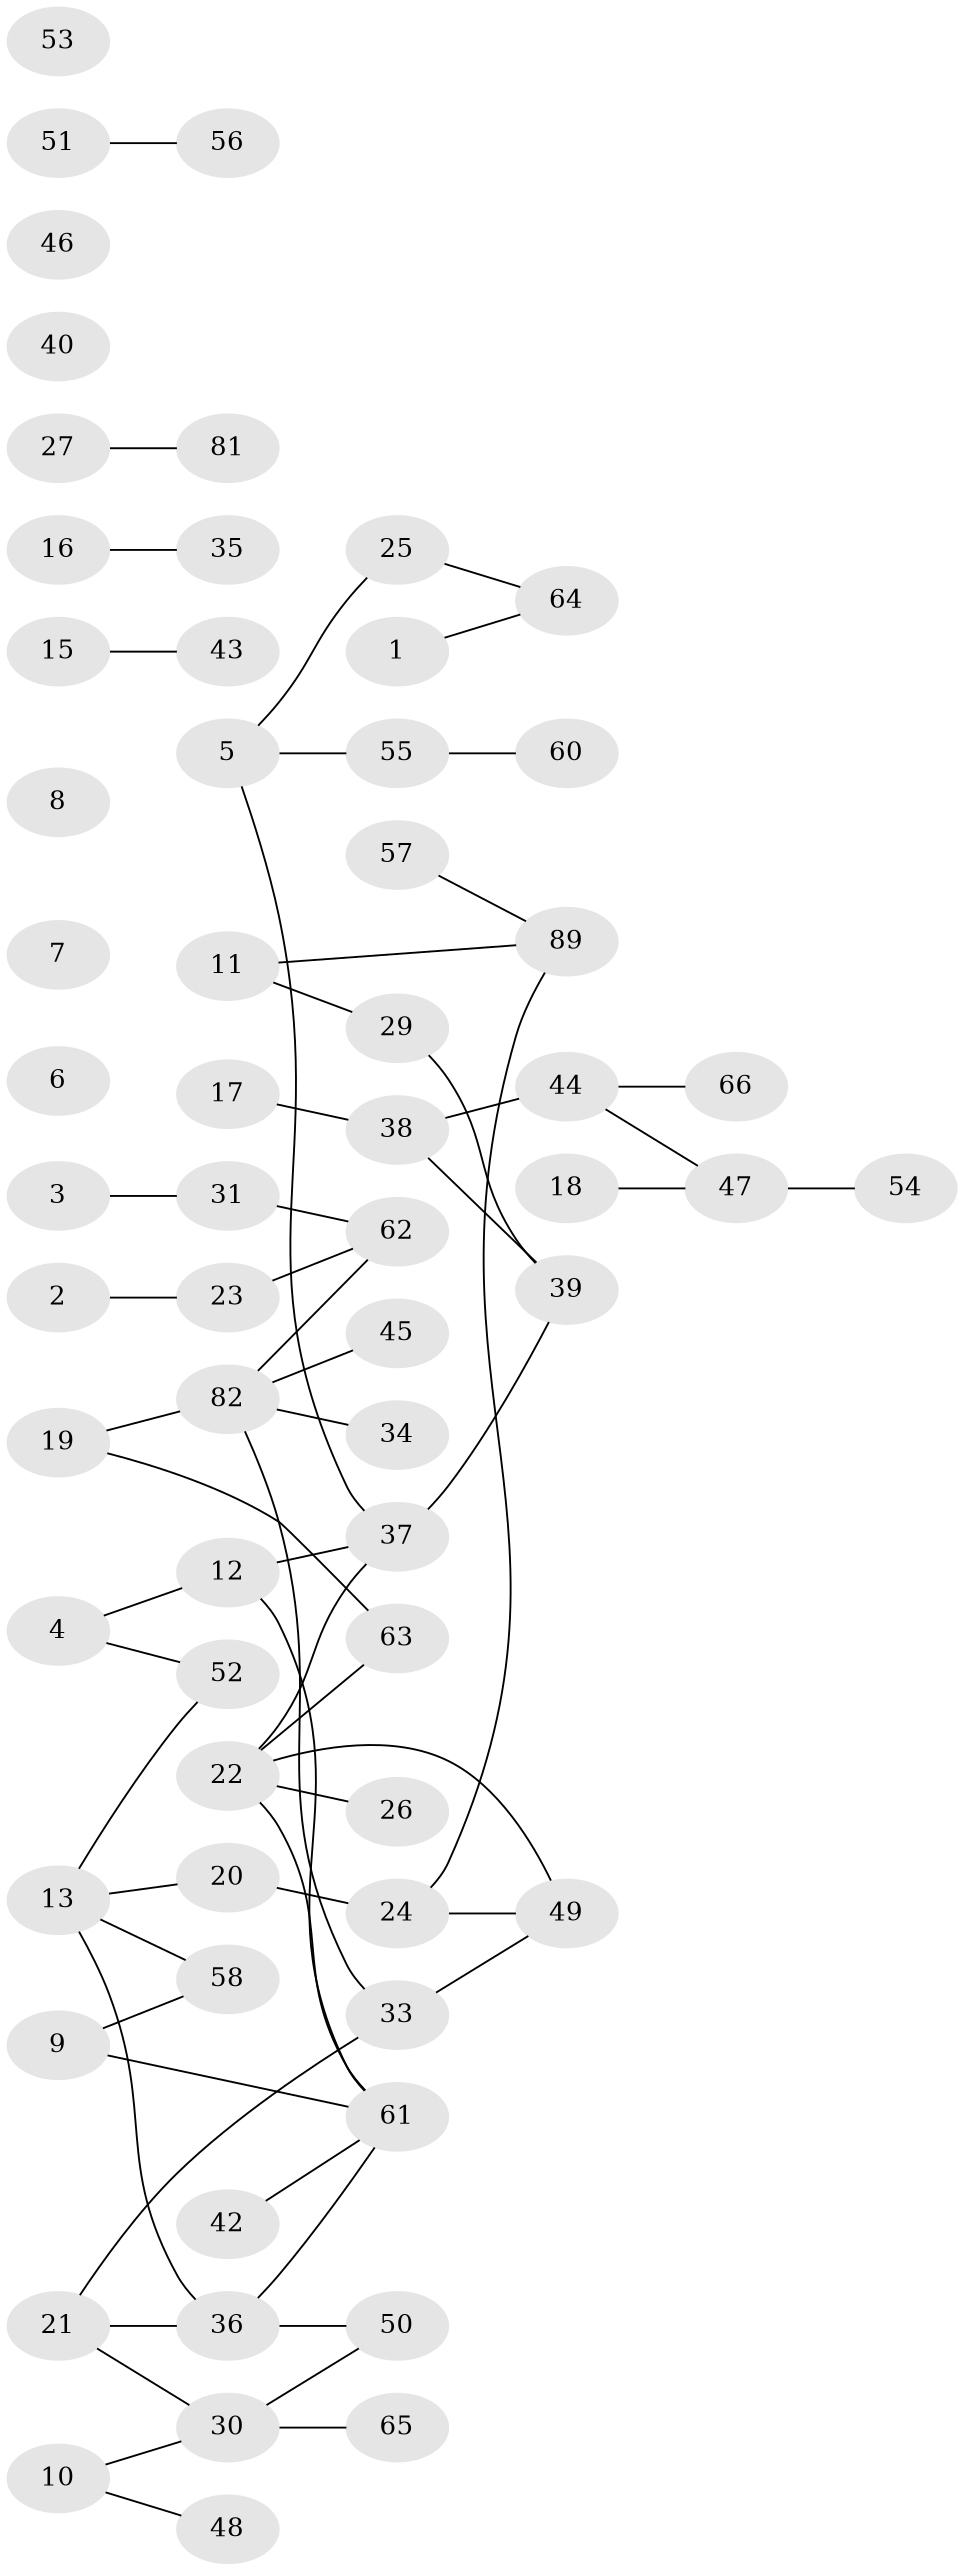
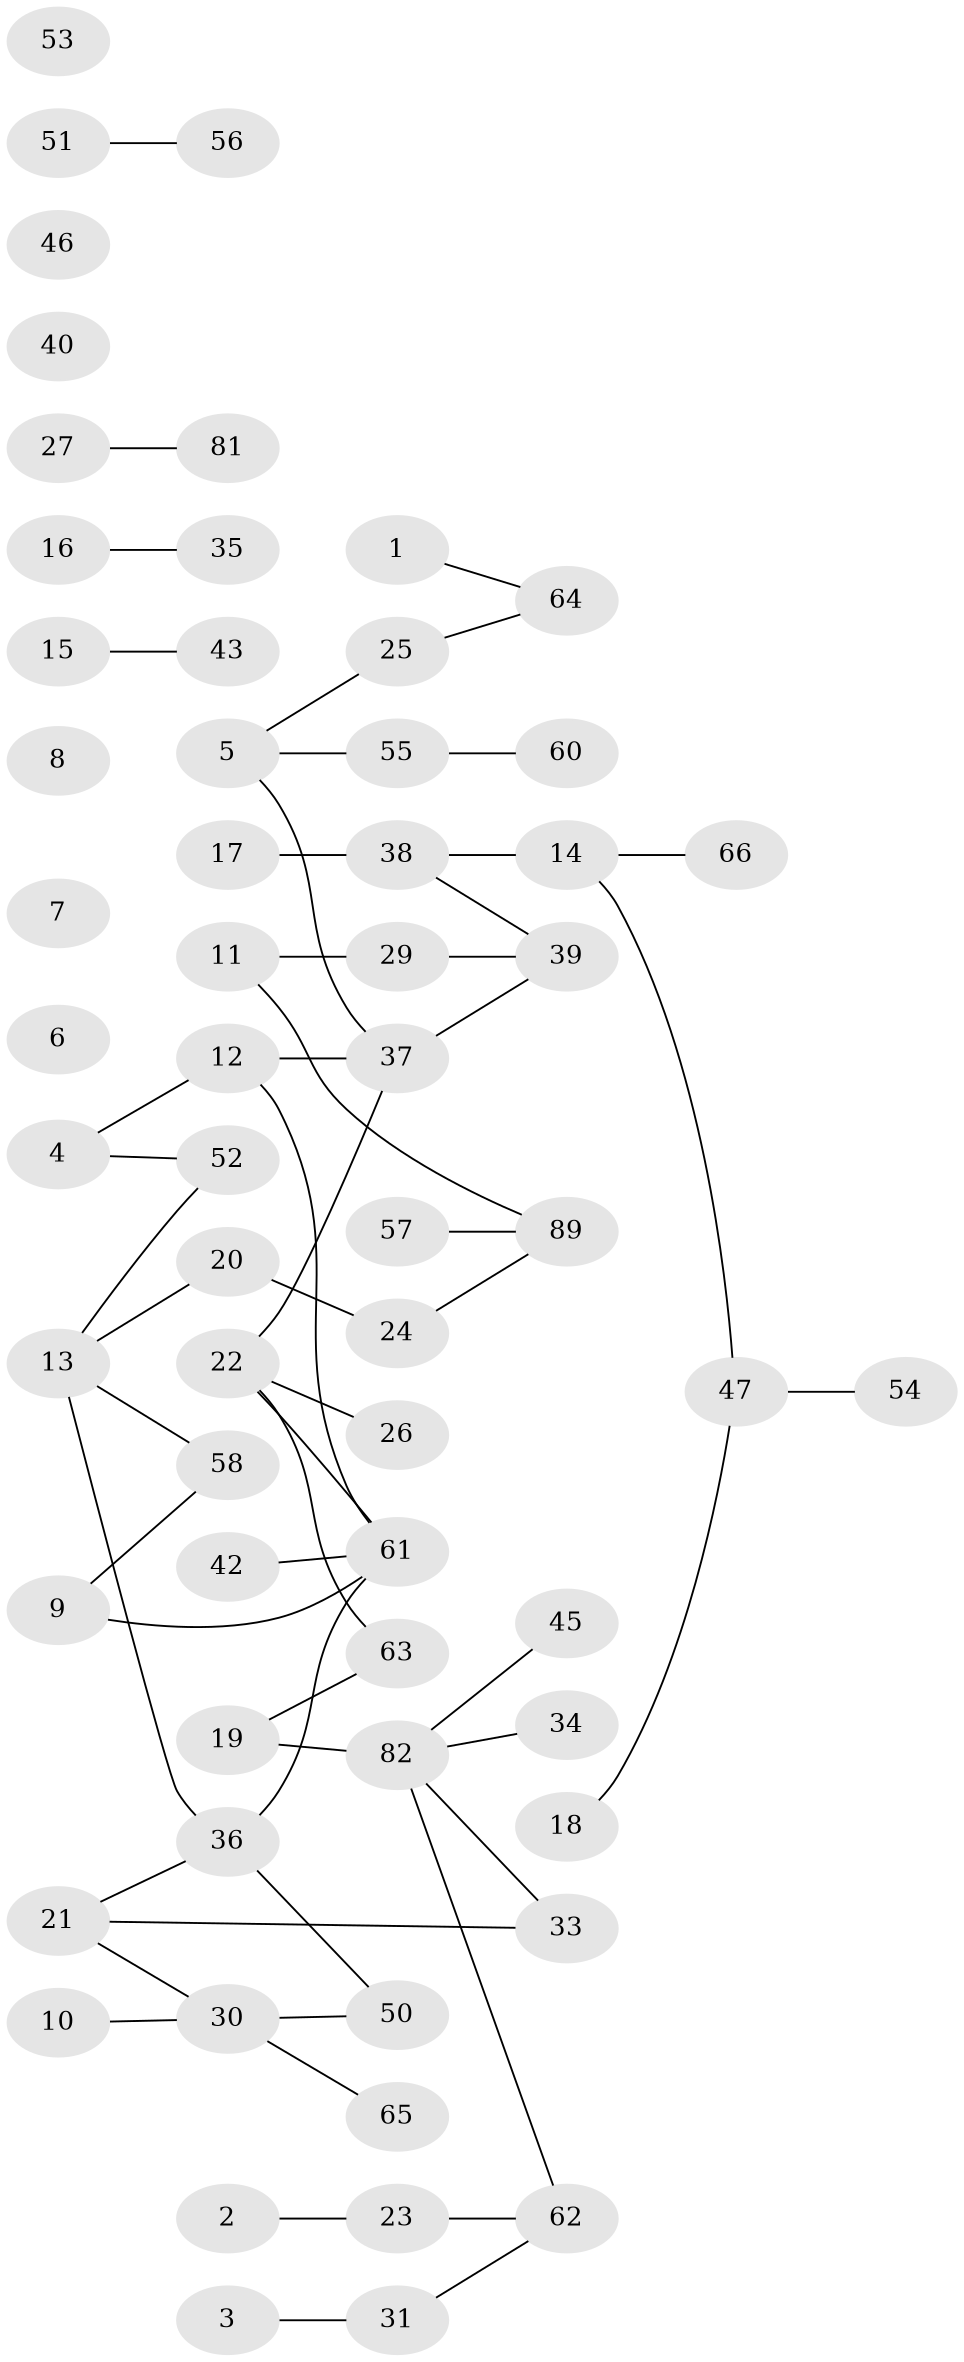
  graph {
    rankdir=LR
    node [color=gray90 style=filled]
    1
    64
    2
    23
    62
    3
    31
    4
    12
    52
    37
    61
    5
    25
    55
    39
    60
    6
    7
    8
    9
    58
    10
    30
-   48
    50
    65
    11
    29
    n30 [label=89]
    13
    20
    36
    24
    15
    43
    16
    35
    17
    38
-   44
+   44 [label=14]
    18
    47
    54
    n45 [label=82]
    19
    63
    33
    45
    34
-   49
    21
    22
    26
    n55 [label=81]
    27
    66
    40
    42
    46
    51
    56
    53
    57
    1 -- 64
    2 -- 23
    23 -- 62
    3 -- 31
    31 -- 62
    4 -- 12
    4 -- 52
    12 -- 37
    12 -- 61
    37 -- 39
    5 -- 37
    5 -- 25
    5 -- 55
    25 -- 64
    55 -- 60
    9 -- 61
    9 -- 58
    10 -- 30
-   10 -- 48
    30 -- 50
    30 -- 65
    11 -- 29
    11 -- n30
    29 -- 39
    13 -- 52
    13 -- 58
    13 -- 20
    13 -- 36
    20 -- 24
    36 -- 61
    36 -- 50
    24 -- n30
-   24 -- 49
    15 -- 43
    16 -- 35
    17 -- 38
    38 -- 39
    38 -- 44
    44 -- 47
    44 -- 66
    18 -- 47
    47 -- 54
    n45 -- 62
    n45 -- 33
    n45 -- 45
    n45 -- 34
    19 -- n45
    19 -- 63
-   33 -- 49
    21 -- 30
    21 -- 36
    21 -- 33
    22 -- 37
    22 -- 61
    22 -- 63
-   22 -- 49
    22 -- 26
    27 -- n55
    42 -- 61
    51 -- 56
    57 -- n30
  }
